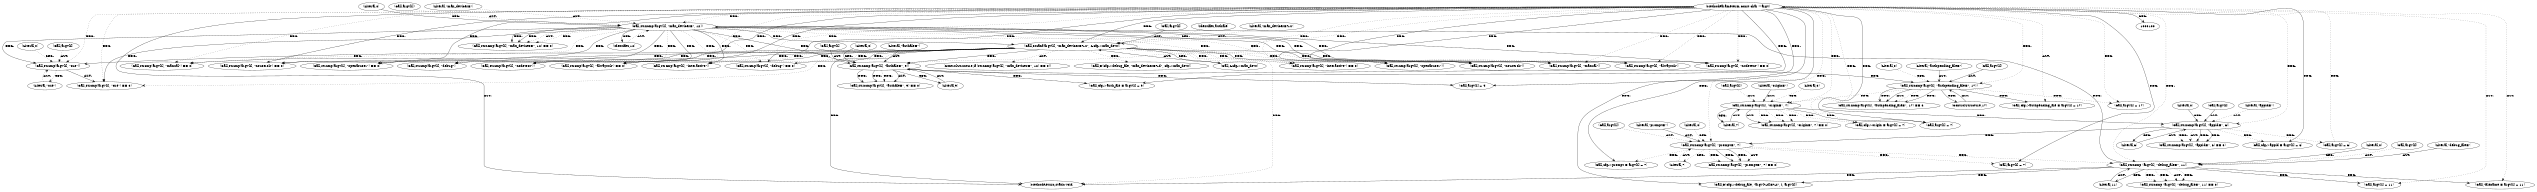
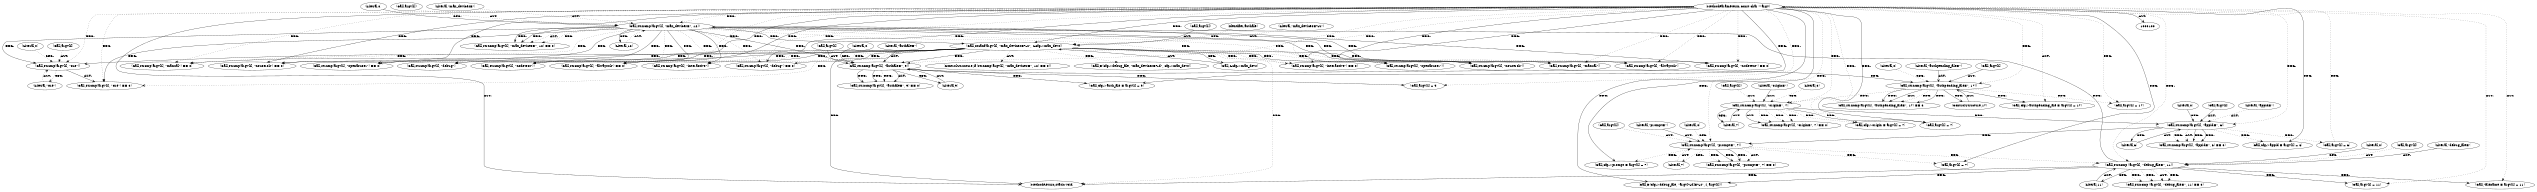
  digraph {
    edge [arrowhead=normal style=solid]
    n1 [label="(Call,strcmp(argv[i], \"cue\"))"]
    n2 [label="(Call,strcmp(argv[i], \"cue\") == 0)"]
    n3 [label="(Literal,\"cue\")"]
    n4 [label="(MethodParameterIn,const char **argv)"]
    n5 [label="(Call,strncmp(argv[i], \"max_devices=\", 12))"]
    n6 [label="(Call,strncmp (argv[i], \"debug_file=\", 11))"]
    n7 [label="(Call,strncmp(argv[i], \"prompt=\", 7))"]
    n8 [label="(Call,strncmp(argv[i], \"appid=\", 6))"]
    n9 [label="(Call,strncmp(argv[i], \"origin=\", 7))"]
    n10 [label="(Call,strncmp(argv[i], \"authpending_file=\", 17))"]
    n11 [label="(Call,strncmp(argv[i], \"authfile=\", 9))"]
    n12 [label="(Call,sscanf(argv[i], \"max_devices=%u\", &cfg->max_devs))"]
    n13 [label="(Call,cfg->appid = argv[i] + 6)"]
    n14 [label="(Call,strcmp(argv[i], \"nodetect\"))"]
    n15 [label="(Call,cfg->auth_file = argv[i] + 9)"]
    n16 [label="(Call,strcmp(argv[i], \"interactive\") == 0)"]
    n17 [label="(Call,strcmp(argv[i], \"manual\"))"]
    n18 [label="(Call,strcmp(argv[i], \"manual\") == 0)"]
    n19 [label="(Call,strcmp(argv[i], \"debug\"))"]
    n20 [label="(Call,strcmp(argv[i], \"alwaysok\") == 0)"]
    n21 [label="(Call,cfg->origin = argv[i] + 7)"]
    n22 [label="(Call,cfg->prompt = argv[i] + 7)"]
    n23 [label="(Call,cfg->authpending_file = argv[i] + 17)"]
    n24 [label="(MethodReturn,static void)"]
    n25 [label="(Call,strcmp(argv[i], \"interactive\"))"]
    n26 [label="(Call,strcmp(argv[i], \"debug\") == 0)"]
    n27 [label="(Call,argv[i] + 9)"]
    n28 [label="(Call,strcmp(argv[i], \"openasuser\"))"]
    n29 [label="(Call,D(cfg->debug_file, \"argv[%d]=%s\", i, argv[i]))"]
    n30 [label="(Call,*filename = argv[i] + 11)"]
    n31 [label="(Call,strcmp(argv[i], \"nouserok\"))"]
    n32 [label="(Call,argv[i] + 11)"]
    n33 [label="(Call,strcmp(argv[i], \"alwaysok\"))"]
    n34 [label="(Call,argv[i] + 7)"]
    n35 [label="(Call,strcmp(argv[i], \"nodetect\") == 0)"]
    n36 [label="(Call,strcmp(argv[i], \"nouserok\") == 0)"]
    n37 [label="(Call,argv[i] + 17)"]
    n38 [label="(Call,argv[i] + 7)"]
    n39 [label="(Call,strcmp(argv[i], \"openasuser\") == 0)"]
    1000100
    n41 [label="(Call,strncmp(argv[i], \"max_devices=\", 12) == 0)"]
-   n42 [label="(Identifier,12)"]
+   n42 [label="(Literal,12)"]
    n43 [label="(Call,strncmp (argv[i], \"debug_file=\", 11) == 0)"]
    n44 [label="(Literal,11)"]
    n45 [label="(Literal,7)"]
    n46 [label="(Call,strncmp(argv[i], \"prompt=\", 7) == 0)"]
    n47 [label="(Call,argv[i] + 6)"]
    n48 [label="(Call,strncmp(argv[i], \"appid=\", 6) == 0)"]
    n49 [label="(Literal,6)"]
    n50 [label="(Literal,7)"]
    n51 [label="(Call,strncmp(argv[i], \"origin=\", 7) == 0)"]
    n52 [label="(Call,strncmp(argv[i], \"authpending_file=\", 17) == 0)"]
    n53 [label="(ControlStructure,17)"]
    n54 [label="(Call,strncmp(argv[i], \"authfile=\", 9) == 0)"]
    n55 [label="(Literal,9)"]
    n56 [label="(Call,&cfg->max_devs)"]
    n57 [label="(ControlStructure,if (strncmp(argv[i], \"max_devices=\", 12) == 0))"]
    n58 [label="(Call,D(cfg->debug_file, \"max_devices=%d\", cfg->max_devs))"]
    n59 [label="(Literal,0)"]
    n60 [label="(Call,argv[i])"]
    n61 [label="(Call,argv[i])"]
    n62 [label="(Call,argv[i])"]
    n63 [label="(Identifier,authfile)"]
    n64 [label="(Literal,\"origin=\")"]
    n65 [label="(Literal,\"authpending_file=\")"]
    n66 [label="(Call,argv[i])"]
    n67 [label="(Literal,\"prompt=\")"]
    n68 [label="(Literal,0)"]
    n69 [label="(Call,argv[i])"]
    n70 [label="(Literal,\"appid=\")"]
    n71 [label="(Call,argv[i])"]
    n72 [label="(Literal,0)"]
    n73 [label="(Call,argv[i])"]
    n74 [label="(Literal,0)"]
    n75 [label="(Literal,0)"]
    n76 [label="(Literal,\"authfile=\")"]
    n77 [label="(Literal,0)"]
    n78 [label="(Literal,\"debug_file=\")"]
    n79 [label="(Literal,\"max_devices=\")"]
    n80 [label="(Call,argv[i])"]
    n81 [label="(Literal,0)"]
    n82 [label="(Literal,\"max_devices=%u\")"]
    n83 [label="(Literal,0)"]
    n84 [label="(Call,argv[i])"]
    n1 -> n2 [arrowhead=vee label="AST: "]
    n1 -> n3 [arrowhead=vee label="CFG: " style=dotted]
    n3 -> n1 [arrowhead=vee label="AST: " style=dotted]
    n4 -> n1 [label="DDG: " style=dotted]
    n4 -> n2 [label="DDG: " style=dotted]
    n4 -> n5 [arrowhead=vee label="DDG: " style=dotted]
    n4 -> n6 [label="DDG: " style=dotted]
    n4 -> n7 [label="DDG: " style=dotted]
    n4 -> n8 [arrowhead=vee label="DDG: " style=dotted]
    n4 -> n9 [arrowhead=vee label="DDG: " style=dotted]
    n4 -> n10 [arrowhead=vee label="DDG: " style=dotted]
    n4 -> n11 [label="DDG: " style=dotted]
    n4 -> n12 [label="DDG: "]
    n4 -> n13 [arrowhead=vee label="DDG: "]
    n4 -> n14 [label="DDG: "]
    n4 -> n15 [arrowhead=vee label="DDG: "]
    n4 -> n16 [arrowhead=vee label="DDG: " style=dotted]
    n4 -> n17 [label="DDG: " style=dotted]
    n4 -> n18 [label="DDG: " style=dotted]
    n4 -> n19 [label="DDG: " style=dotted]
    n4 -> n20 [arrowhead=vee label="DDG: "]
    n4 -> n21 [arrowhead=vee label="DDG: " style=dotted]
    n4 -> n22 [arrowhead=vee label="DDG: "]
    n4 -> n23 [label="AST: " style=dotted]
    n4 -> n24 [arrowhead=vee label="AST: "]
    n4 -> n25 [label="DDG: " style=dotted]
    n4 -> n26 [arrowhead=vee label="DDG: "]
-   n4 -> n27 [label="DDG: "]
+   n4 -> n27 [label="DDG: " style=dotted]
    n4 -> n28 [label="DDG: "]
    n4 -> n29 [arrowhead=vee label="DDG: "]
    n4 -> n30 [label="AST: " style=dotted]
    n4 -> n31 [label="DDG: "]
    n4 -> n32 [label="AST: " style=dotted]
    n4 -> n33 [label="DDG: " style=dotted]
    n4 -> n34 [arrowhead=vee label="DDG: "]
    n4 -> n35 [arrowhead=vee label="DDG: " style=dotted]
    n4 -> n36 [label="DDG: "]
    n4 -> n37 [label="DDG: " style=dotted]
    n4 -> n38 [label="DDG: "]
    n4 -> n39 [arrowhead=vee label="DDG: "]
-   n4 -> 1000100 [arrowhead=vee label="CFG: "]
+   n4 -> 1000100 [arrowhead=vee label="AST: "]
    n5 -> n1 [label="DDG: "]
    n5 -> n2 [label="DDG: "]
    n5 -> n11 [arrowhead=vee label="DDG: "]
    n5 -> n12 [label="DDG: "]
    n5 -> n14 [label="DDG: "]
    n5 -> n16 [arrowhead=vee label="DDG: " style=dotted]
    n5 -> n17 [arrowhead=vee label="DDG: "]
    n5 -> n18 [label="DDG: " style=dotted]
    n5 -> n19 [arrowhead=vee label="DDG: " style=dotted]
    n5 -> n20 [arrowhead=vee label="DDG: " style=dotted]
    n5 -> n25 [arrowhead=vee label="DDG: "]
    n5 -> n26 [arrowhead=vee label="DDG: " style=dotted]
    n5 -> n28 [arrowhead=vee label="DDG: " style=dotted]
    n5 -> n31 [label="DDG: "]
    n5 -> n33 [label="DDG: "]
    n5 -> n35 [label="DDG: "]
    n5 -> n36 [arrowhead=vee label="DDG: "]
    n5 -> n39 [arrowhead=vee label="DDG: "]
    n5 -> n41 [label="AST: " style=dotted]
    n5 -> n41 [label="DDG: " style=dotted]
    n5 -> n41 [label="DDG: "]
    n5 -> n41 [arrowhead=vee label="DDG: "]
    n5 -> n42 [label="CFG: "]
    n6 -> n5 [arrowhead=vee label="DDG: "]
    n6 -> n24 [label="DDG: "]
    n6 -> n29 [label="DDG: "]
    n6 -> n30 [arrowhead=vee label="DDG: "]
    n6 -> n32 [arrowhead=vee label="DDG: "]
    n6 -> n43 [label="AST: " style=dotted]
    n6 -> n43 [label="DDG: " style=dotted]
    n6 -> n43 [arrowhead=vee label="DDG: " style=dotted]
    n6 -> n43 [arrowhead=vee label="DDG: " style=dotted]
    n6 -> n44 [arrowhead=vee label="CFG: "]
    n7 -> n6 [label="DDG: " style=dotted]
    n7 -> n22 [arrowhead=vee label="DDG: " style=dotted]
    n7 -> n38 [arrowhead=vee label="DDG: " style=dotted]
    n7 -> n45 [arrowhead=vee label="CFG: " style=dotted]
    n7 -> n46 [label="AST: " style=dotted]
    n7 -> n46 [arrowhead=vee label="DDG: " style=dotted]
    n7 -> n46 [arrowhead=vee label="DDG: "]
    n7 -> n46 [arrowhead=vee label="DDG: "]
    n8 -> n7 [label="DDG: "]
    n8 -> n13 [arrowhead=vee label="DDG: " style=dotted]
    n8 -> n47 [arrowhead=vee label="DDG: " style=dotted]
    n8 -> n48 [arrowhead=vee label="AST: " style=dotted]
    n8 -> n48 [label="DDG: "]
    n8 -> n48 [label="DDG: "]
    n8 -> n48 [label="DDG: " style=dotted]
    n8 -> n49 [label="CFG: "]
    n9 -> n8 [arrowhead=vee label="DDG: "]
    n9 -> n21 [arrowhead=vee label="DDG: " style=dotted]
    n9 -> n34 [label="DDG: "]
    n9 -> n50 [label="CFG: "]
    n9 -> n51 [label="AST: "]
    n9 -> n51 [arrowhead=vee label="DDG: " style=dotted]
    n9 -> n51 [label="DDG: " style=dotted]
    n9 -> n51 [label="DDG: " style=dotted]
    n10 -> n9 [arrowhead=vee label="DDG: " style=dotted]
    n10 -> n23 [label="DDG: "]
    n10 -> n37 [arrowhead=vee label="DDG: " style=dotted]
    n10 -> n52 [label="AST: "]
    n10 -> n52 [label="DDG: " style=dotted]
    n10 -> n52 [arrowhead=vee label="DDG: "]
    n10 -> n52 [arrowhead=vee label="DDG: "]
    n10 -> n53 [arrowhead=vee label="CFG: "]
    n11 -> n10 [arrowhead=vee label="DDG: "]
    n11 -> n15 [label="DDG: "]
    n11 -> n27 [label="DDG: "]
    n11 -> n54 [label="AST: "]
    n11 -> n54 [arrowhead=vee label="DDG: "]
    n11 -> n54 [arrowhead=vee label="DDG: "]
    n11 -> n54 [label="DDG: " style=dotted]
    n11 -> n55 [label="CFG: "]
    n12 -> n1 [arrowhead=vee label="DDG: "]
    n12 -> n2 [arrowhead=vee label="DDG: " style=dotted]
    n12 -> n11 [label="DDG: "]
    n12 -> n14 [label="DDG: " style=dotted]
    n12 -> n16 [arrowhead=vee label="DDG: " style=dotted]
    n12 -> n17 [label="DDG: " style=dotted]
    n12 -> n18 [arrowhead=vee label="DDG: "]
    n12 -> n19 [arrowhead=vee label="DDG: "]
    n12 -> n20 [arrowhead=vee label="DDG: "]
    n12 -> n24 [arrowhead=vee label="DDG: "]
    n12 -> n24 [label="DDG: " style=dotted]
    n12 -> n25 [arrowhead=vee label="DDG: " style=dotted]
    n12 -> n26 [arrowhead=vee label="DDG: "]
    n12 -> n28 [label="DDG: " style=dotted]
    n12 -> n31 [arrowhead=vee label="DDG: "]
    n12 -> n33 [arrowhead=vee label="DDG: " style=dotted]
    n12 -> n35 [label="DDG: "]
    n12 -> n36 [arrowhead=vee label="DDG: "]
    n12 -> n39 [arrowhead=vee label="DDG: " style=dotted]
    n12 -> n56 [arrowhead=vee label="CFG: "]
    n12 -> n57 [label="AST: " style=dotted]
    n12 -> n58 [label="DDG: " style=dotted]
    n42 -> n5 [label="AST: " style=dotted]
    n44 -> n6 [arrowhead=vee label="AST: "]
    n45 -> n7 [label="AST: " style=dotted]
    n47 -> n4 [label="DDG: " style=dotted]
    n49 -> n8 [arrowhead=vee label="AST: "]
    n50 -> n9 [arrowhead=vee label="AST: "]
    n53 -> n10 [arrowhead=vee label="AST: "]
    n55 -> n11 [label="AST: "]
    n56 -> n12 [label="AST: "]
    n59 -> n6 [label="CFG: "]
    n60 -> n12 [label="AST: "]
    n61 -> n9 [arrowhead=vee label="AST: " style=dotted]
    n62 -> n11 [arrowhead=vee label="AST: "]
    n63 -> n12 [label="CFG: " style=dotted]
    n64 -> n9 [label="AST: "]
    n65 -> n10 [arrowhead=vee label="AST: "]
    n66 -> n7 [label="AST: " style=dotted]
    n67 -> n7 [arrowhead=vee label="AST: "]
    n68 -> n7 [label="CFG: " style=dotted]
    n69 -> n8 [label="AST: "]
    n70 -> n8 [label="AST: " style=dotted]
    n71 -> n6 [arrowhead=vee label="AST: " style=dotted]
    n72 -> n8 [label="CFG: "]
    n73 -> n10 [arrowhead=vee label="AST: "]
    n74 -> n10 [label="CFG: " style=dotted]
    n75 -> n11 [label="CFG: "]
    n76 -> n11 [label="AST: "]
    n77 -> n9 [arrowhead=vee label="CFG: " style=dotted]
    n78 -> n6 [label="AST: "]
    n79 -> n5 [arrowhead=vee label="AST: " style=dotted]
    n80 -> n1 [label="AST: " style=dotted]
    n81 -> n1 [label="CFG: " style=dotted]
    n82 -> n12 [arrowhead=vee label="AST: " style=dotted]
    n83 -> n5 [label="CFG: "]
    n84 -> n5 [label="AST: " style=dotted]
  }
